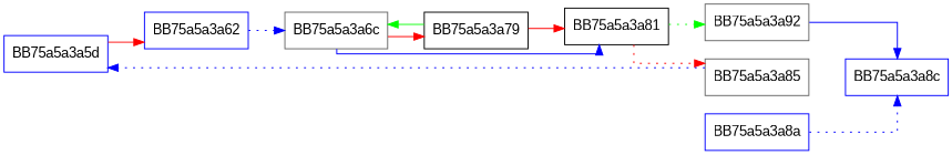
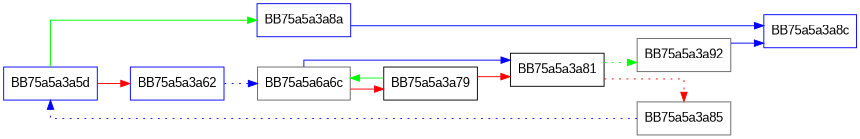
  digraph {
    fontname="Liberation Sans"
    rankdir=LR
    splines=ortho
    node [color=blue fontname="Liberation Sans" shape=box]
    edge [color=blue fontname="Liberation Sans" style=solid]
    BB75a5a3a5d
    BB75a5a3a8a
    BB75a5a3a62
    BB75a5a3a8c
-   BB75a5a3a6c [color=gray40]
+   BB75a5a3a6c [color=gray40 label=BB75a5a6a6c]
    BB75a5a3a81 [color=black]
    BB75a5a3a79 [color=black]
    BB75a5a3a92 [color=gray40]
    BB75a5a3a85 [color=gray40]
+   BB75a5a3a5d -> BB75a5a3a8a [color=green]
    BB75a5a3a5d -> BB75a5a3a62 [color=red]
-   BB75a5a3a8a -> BB75a5a3a8c [style=dotted]
+   BB75a5a3a8a -> BB75a5a3a8c
    BB75a5a3a62 -> BB75a5a3a6c [style=dotted]
    BB75a5a3a6c -> BB75a5a3a81
    BB75a5a3a6c -> BB75a5a3a79 [color=red]
    BB75a5a3a81 -> BB75a5a3a92 [color=green style=dotted]
    BB75a5a3a81 -> BB75a5a3a85 [color=red style=dotted]
    BB75a5a3a79 -> BB75a5a3a6c [color=green]
    BB75a5a3a79 -> BB75a5a3a81 [color=red]
    BB75a5a3a92 -> BB75a5a3a8c
    BB75a5a3a85 -> BB75a5a3a5d [style=dotted]
  }
